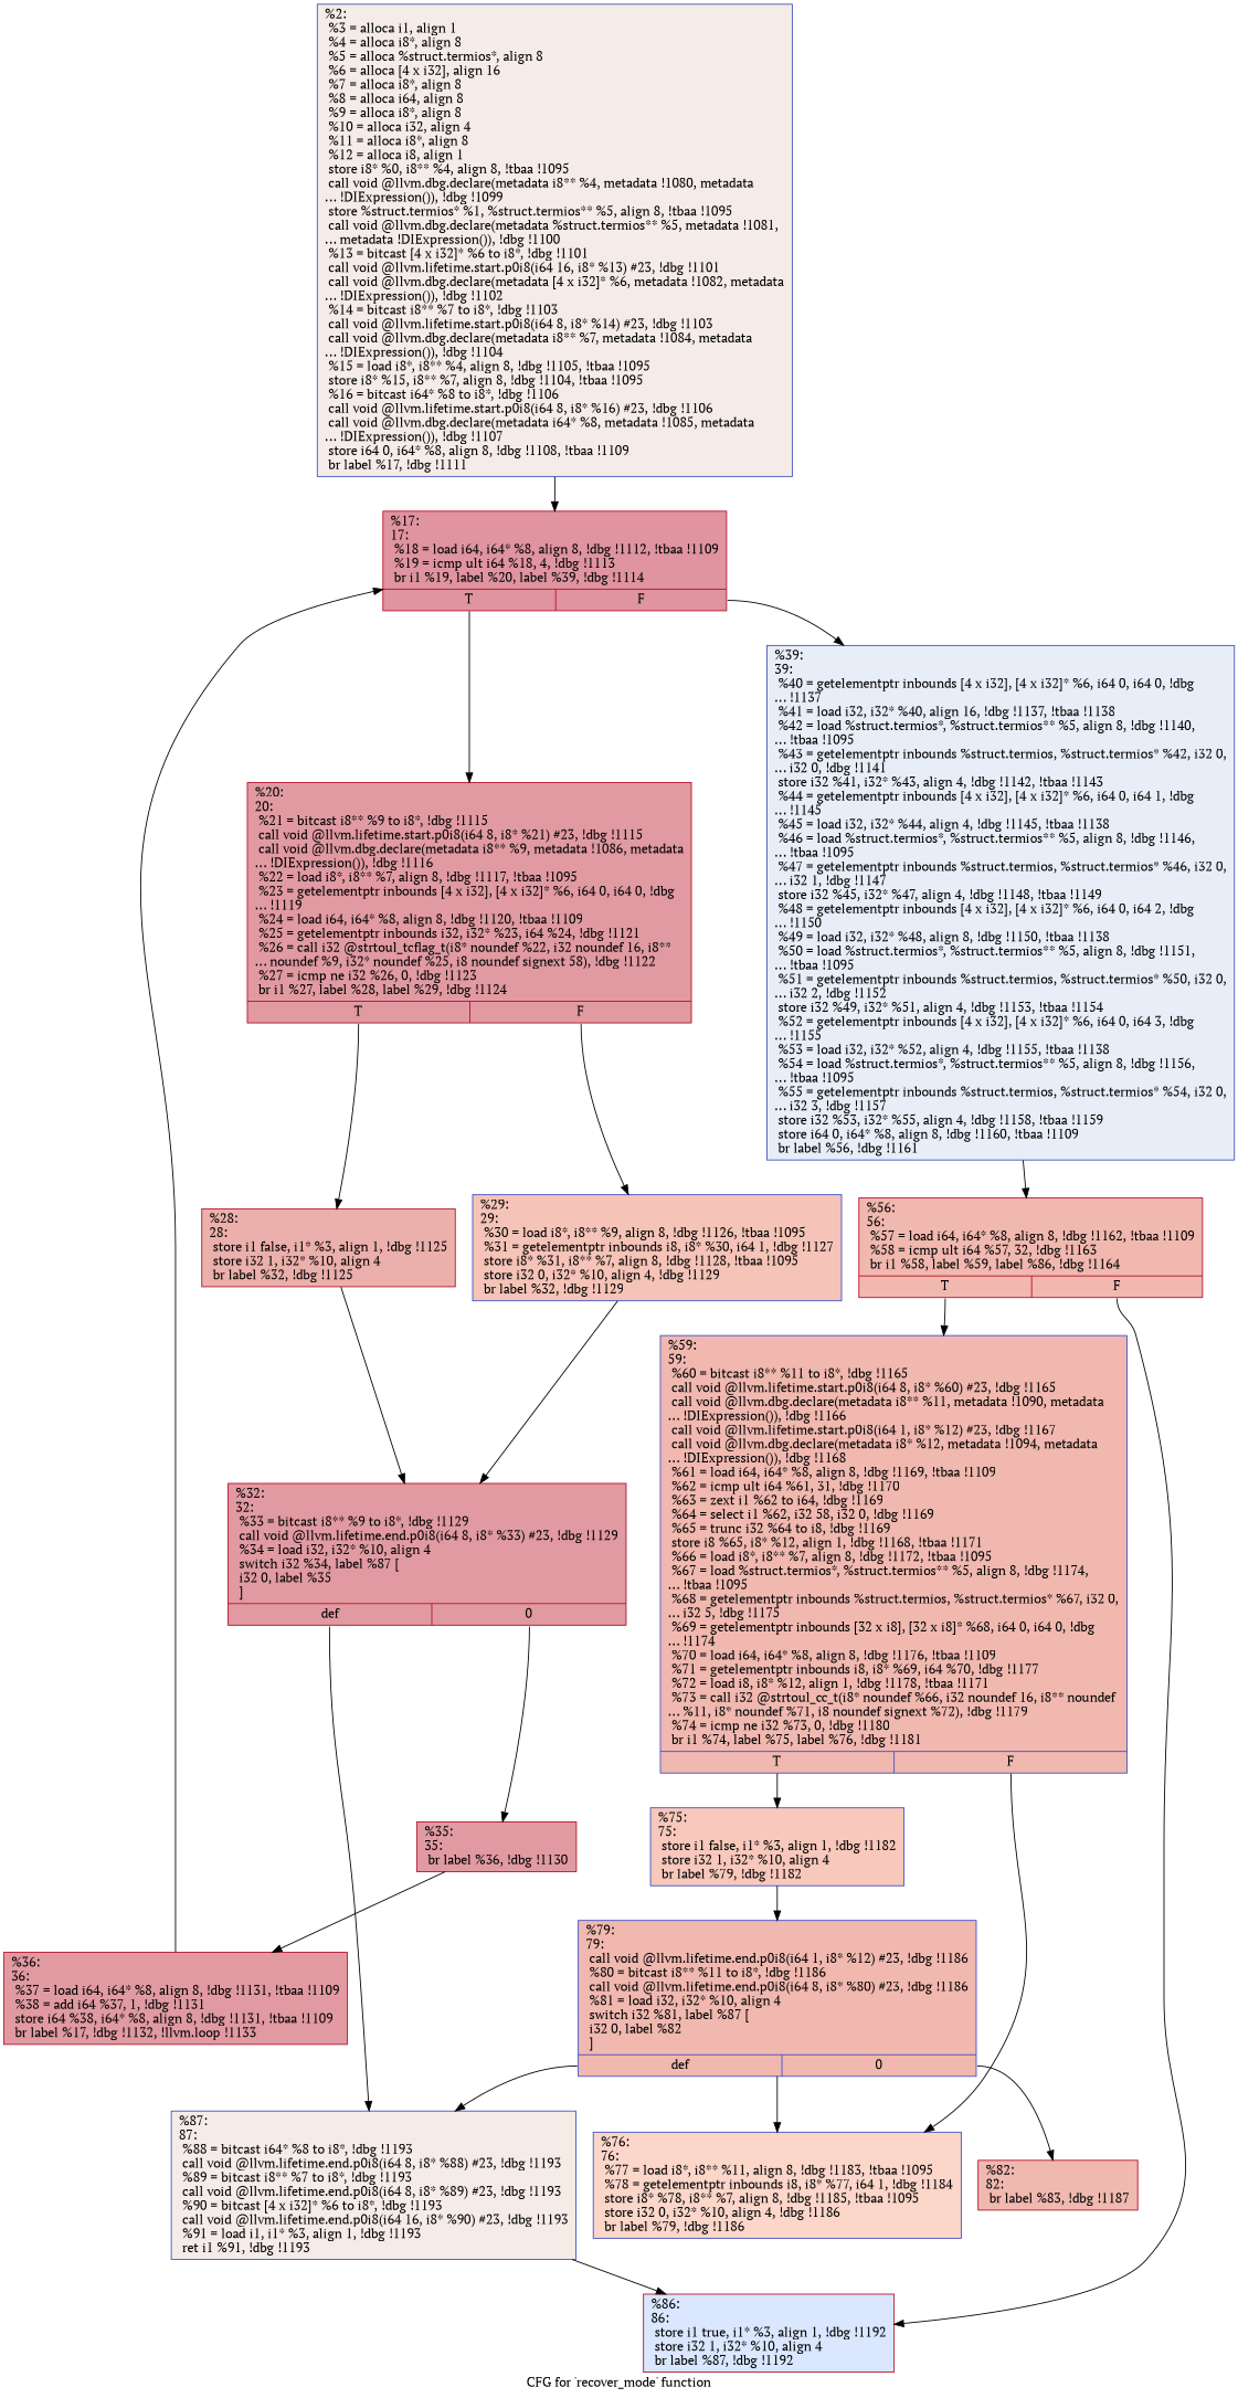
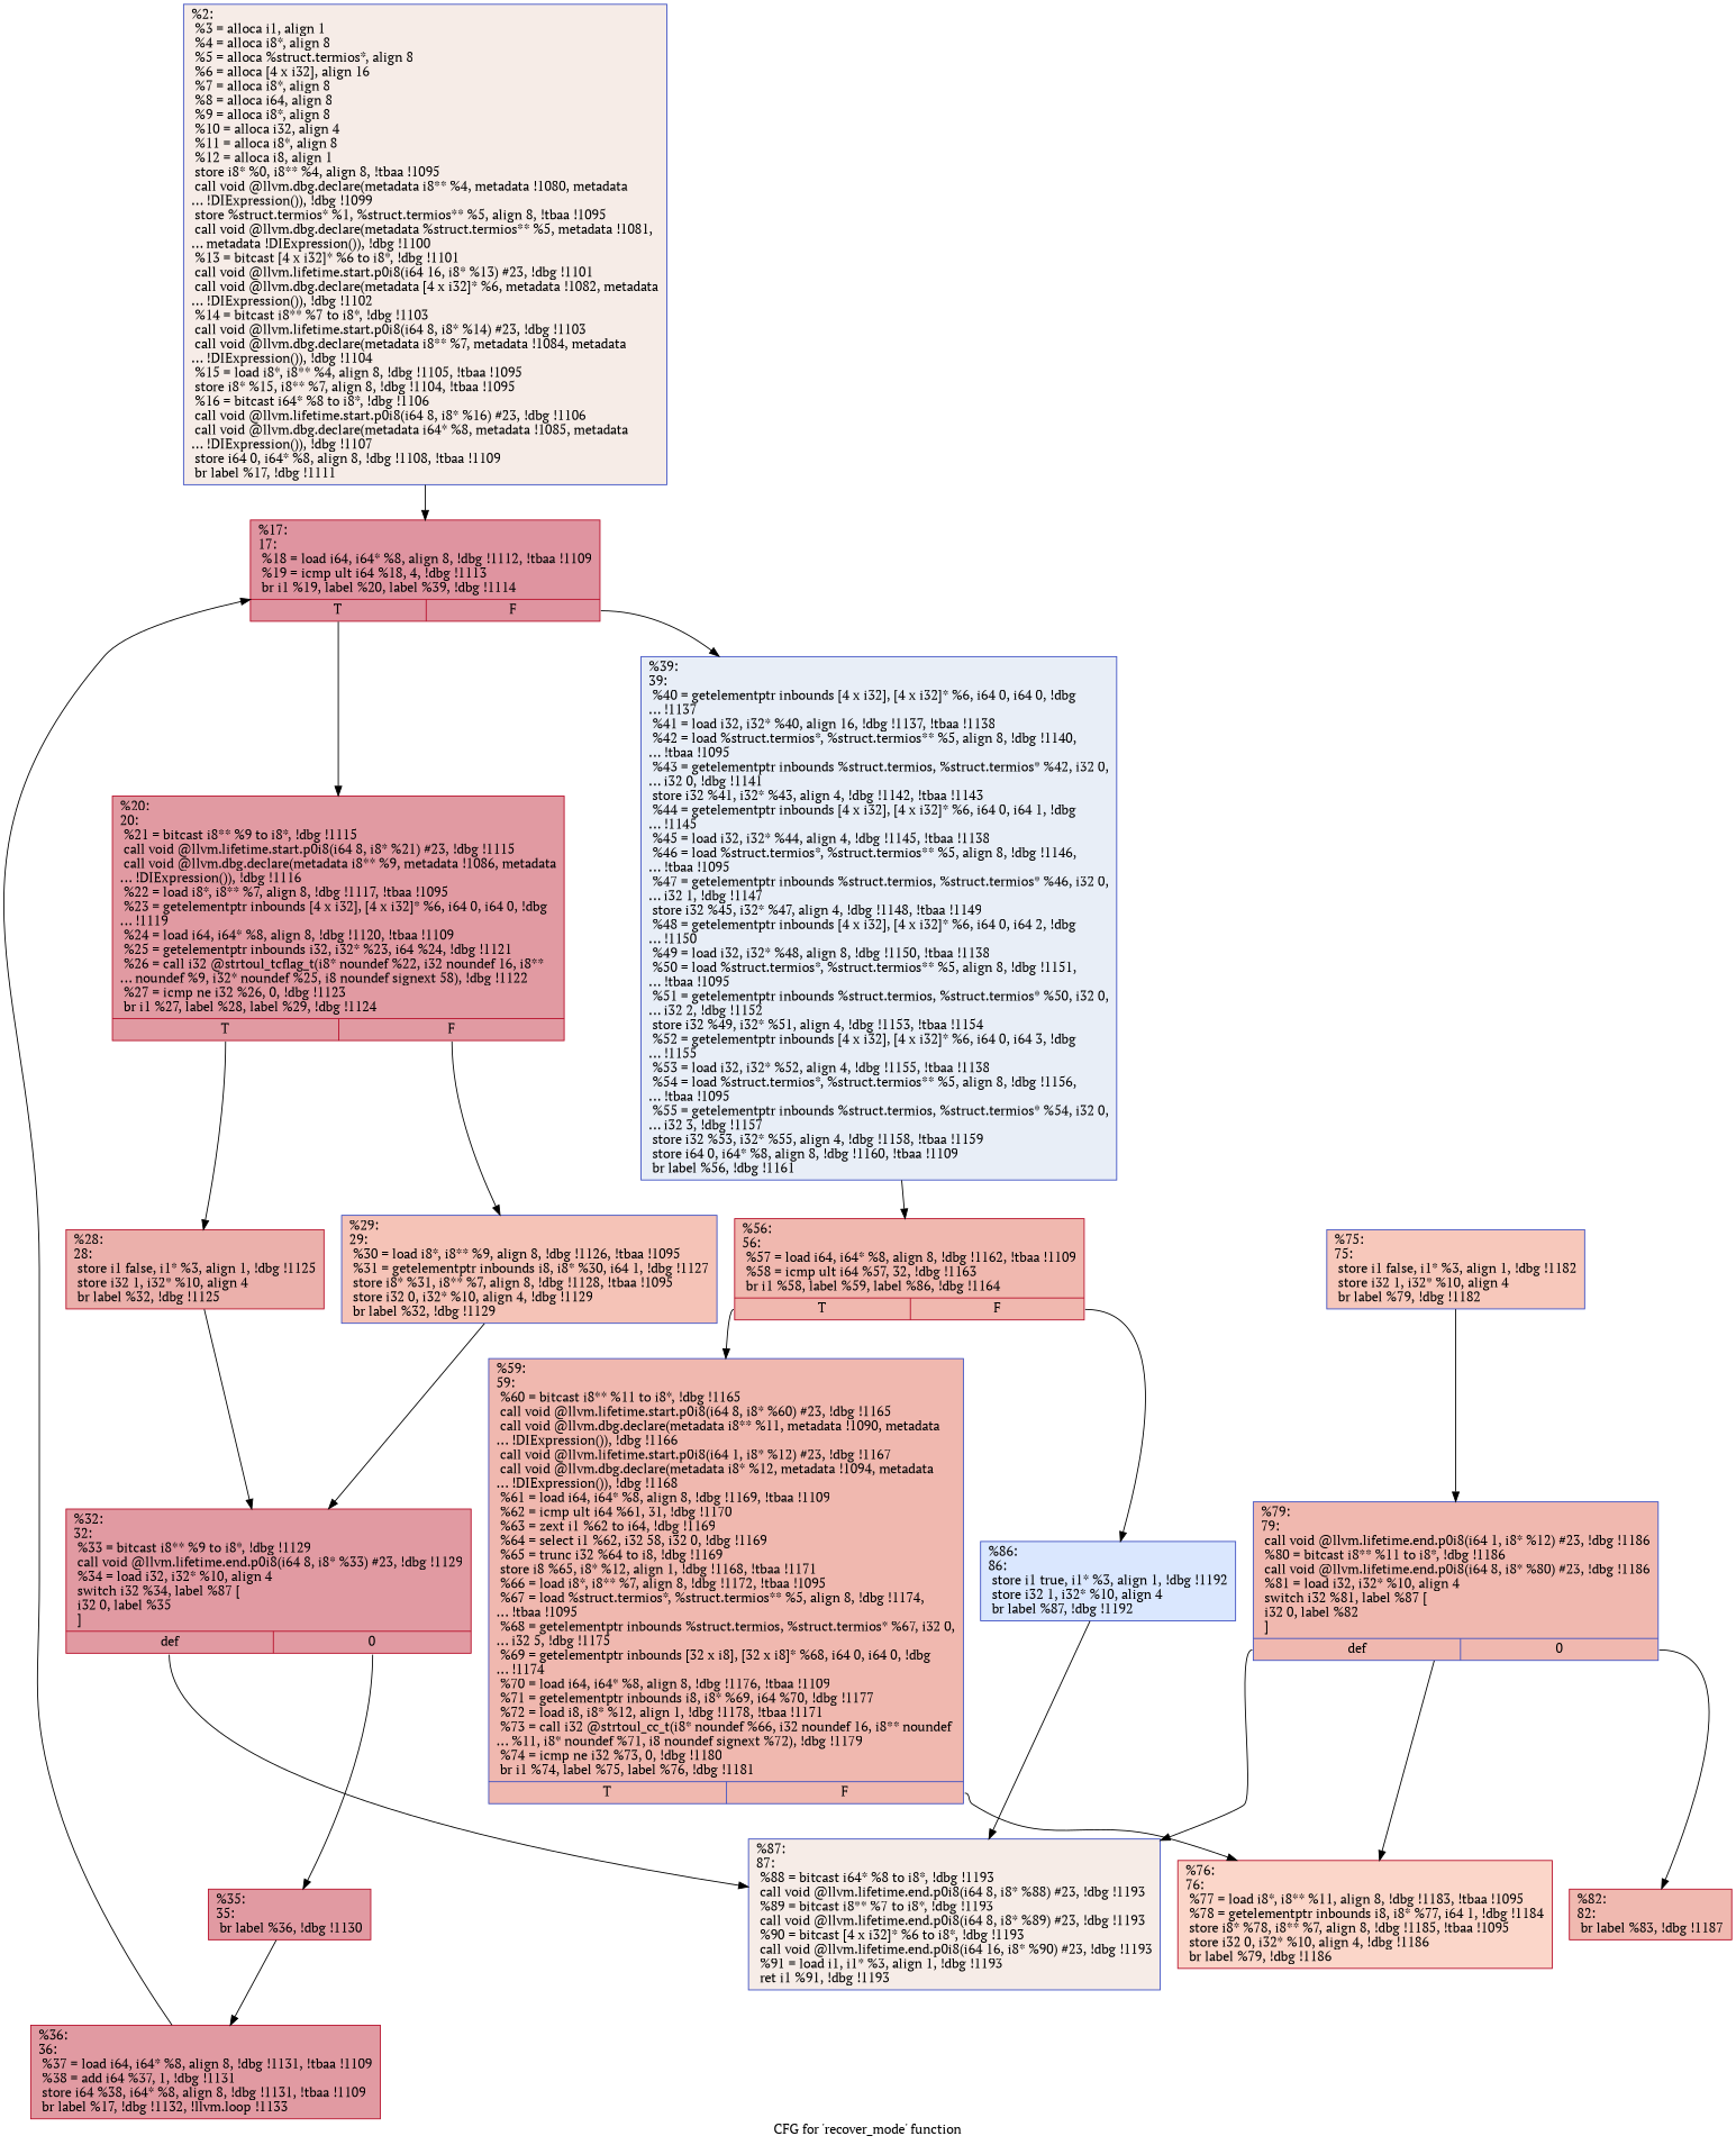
  digraph {
    fontname="PT Serif"
    label="CFG for 'recover_mode' function"
    node [color="#3d50c3ff" fillcolor="#bb1b2c70" fontname="PT Serif" shape=record style=filled]
    edge [fontname="PT Serif"]
    n1 [fillcolor="#ead5c970" label="{%2:\l  %3 = alloca i1, align 1\l  %4 = alloca i8*, align 8\l  %5 = alloca %struct.termios*, align 8\l  %6 = alloca [4 x i32], align 16\l  %7 = alloca i8*, align 8\l  %8 = alloca i64, align 8\l  %9 = alloca i8*, align 8\l  %10 = alloca i32, align 4\l  %11 = alloca i8*, align 8\l  %12 = alloca i8, align 1\l  store i8* %0, i8** %4, align 8, !tbaa !1095\l  call void @llvm.dbg.declare(metadata i8** %4, metadata !1080, metadata\l... !DIExpression()), !dbg !1099\l  store %struct.termios* %1, %struct.termios** %5, align 8, !tbaa !1095\l  call void @llvm.dbg.declare(metadata %struct.termios** %5, metadata !1081,\l... metadata !DIExpression()), !dbg !1100\l  %13 = bitcast [4 x i32]* %6 to i8*, !dbg !1101\l  call void @llvm.lifetime.start.p0i8(i64 16, i8* %13) #23, !dbg !1101\l  call void @llvm.dbg.declare(metadata [4 x i32]* %6, metadata !1082, metadata\l... !DIExpression()), !dbg !1102\l  %14 = bitcast i8** %7 to i8*, !dbg !1103\l  call void @llvm.lifetime.start.p0i8(i64 8, i8* %14) #23, !dbg !1103\l  call void @llvm.dbg.declare(metadata i8** %7, metadata !1084, metadata\l... !DIExpression()), !dbg !1104\l  %15 = load i8*, i8** %4, align 8, !dbg !1105, !tbaa !1095\l  store i8* %15, i8** %7, align 8, !dbg !1104, !tbaa !1095\l  %16 = bitcast i64* %8 to i8*, !dbg !1106\l  call void @llvm.lifetime.start.p0i8(i64 8, i8* %16) #23, !dbg !1106\l  call void @llvm.dbg.declare(metadata i64* %8, metadata !1085, metadata\l... !DIExpression()), !dbg !1107\l  store i64 0, i64* %8, align 8, !dbg !1108, !tbaa !1109\l  br label %17, !dbg !1111\l}"]
    n2 [color="#b70d28ff" fillcolor="#b70d2870" label="{%17:\l17:                                               \l  %18 = load i64, i64* %8, align 8, !dbg !1112, !tbaa !1109\l  %19 = icmp ult i64 %18, 4, !dbg !1113\l  br i1 %19, label %20, label %39, !dbg !1114\l|{<s0>T|<s1>F}}"]
    n3 [color="#b70d28ff" label="{%20:\l20:                                               \l  %21 = bitcast i8** %9 to i8*, !dbg !1115\l  call void @llvm.lifetime.start.p0i8(i64 8, i8* %21) #23, !dbg !1115\l  call void @llvm.dbg.declare(metadata i8** %9, metadata !1086, metadata\l... !DIExpression()), !dbg !1116\l  %22 = load i8*, i8** %7, align 8, !dbg !1117, !tbaa !1095\l  %23 = getelementptr inbounds [4 x i32], [4 x i32]* %6, i64 0, i64 0, !dbg\l... !1119\l  %24 = load i64, i64* %8, align 8, !dbg !1120, !tbaa !1109\l  %25 = getelementptr inbounds i32, i32* %23, i64 %24, !dbg !1121\l  %26 = call i32 @strtoul_tcflag_t(i8* noundef %22, i32 noundef 16, i8**\l... noundef %9, i32* noundef %25, i8 noundef signext 58), !dbg !1122\l  %27 = icmp ne i32 %26, 0, !dbg !1123\l  br i1 %27, label %28, label %29, !dbg !1124\l|{<s0>T|<s1>F}}"]
    n4 [fillcolor="#cbd8ee70" label="{%39:\l39:                                               \l  %40 = getelementptr inbounds [4 x i32], [4 x i32]* %6, i64 0, i64 0, !dbg\l... !1137\l  %41 = load i32, i32* %40, align 16, !dbg !1137, !tbaa !1138\l  %42 = load %struct.termios*, %struct.termios** %5, align 8, !dbg !1140,\l... !tbaa !1095\l  %43 = getelementptr inbounds %struct.termios, %struct.termios* %42, i32 0,\l... i32 0, !dbg !1141\l  store i32 %41, i32* %43, align 4, !dbg !1142, !tbaa !1143\l  %44 = getelementptr inbounds [4 x i32], [4 x i32]* %6, i64 0, i64 1, !dbg\l... !1145\l  %45 = load i32, i32* %44, align 4, !dbg !1145, !tbaa !1138\l  %46 = load %struct.termios*, %struct.termios** %5, align 8, !dbg !1146,\l... !tbaa !1095\l  %47 = getelementptr inbounds %struct.termios, %struct.termios* %46, i32 0,\l... i32 1, !dbg !1147\l  store i32 %45, i32* %47, align 4, !dbg !1148, !tbaa !1149\l  %48 = getelementptr inbounds [4 x i32], [4 x i32]* %6, i64 0, i64 2, !dbg\l... !1150\l  %49 = load i32, i32* %48, align 8, !dbg !1150, !tbaa !1138\l  %50 = load %struct.termios*, %struct.termios** %5, align 8, !dbg !1151,\l... !tbaa !1095\l  %51 = getelementptr inbounds %struct.termios, %struct.termios* %50, i32 0,\l... i32 2, !dbg !1152\l  store i32 %49, i32* %51, align 4, !dbg !1153, !tbaa !1154\l  %52 = getelementptr inbounds [4 x i32], [4 x i32]* %6, i64 0, i64 3, !dbg\l... !1155\l  %53 = load i32, i32* %52, align 4, !dbg !1155, !tbaa !1138\l  %54 = load %struct.termios*, %struct.termios** %5, align 8, !dbg !1156,\l... !tbaa !1095\l  %55 = getelementptr inbounds %struct.termios, %struct.termios* %54, i32 0,\l... i32 3, !dbg !1157\l  store i32 %53, i32* %55, align 4, !dbg !1158, !tbaa !1159\l  store i64 0, i64* %8, align 8, !dbg !1160, !tbaa !1109\l  br label %56, !dbg !1161\l}"]
    n5 [color="#b70d28ff" fillcolor="#d24b4070" label="{%28:\l28:                                               \l  store i1 false, i1* %3, align 1, !dbg !1125\l  store i32 1, i32* %10, align 4\l  br label %32, !dbg !1125\l}"]
    n6 [fillcolor="#e8765c70" label="{%29:\l29:                                               \l  %30 = load i8*, i8** %9, align 8, !dbg !1126, !tbaa !1095\l  %31 = getelementptr inbounds i8, i8* %30, i64 1, !dbg !1127\l  store i8* %31, i8** %7, align 8, !dbg !1128, !tbaa !1095\l  store i32 0, i32* %10, align 4, !dbg !1129\l  br label %32, !dbg !1129\l}"]
    n7 [color="#b70d28ff" fillcolor="#dc5d4a70" label="{%56:\l56:                                               \l  %57 = load i64, i64* %8, align 8, !dbg !1162, !tbaa !1109\l  %58 = icmp ult i64 %57, 32, !dbg !1163\l  br i1 %58, label %59, label %86, !dbg !1164\l|{<s0>T|<s1>F}}"]
    n8 [color="#b70d28ff" label="{%32:\l32:                                               \l  %33 = bitcast i8** %9 to i8*, !dbg !1129\l  call void @llvm.lifetime.end.p0i8(i64 8, i8* %33) #23, !dbg !1129\l  %34 = load i32, i32* %10, align 4\l  switch i32 %34, label %87 [\l    i32 0, label %35\l  ]\l|{<s0>def|<s1>0}}"]
    n9 [fillcolor="#dc5d4a70" label="{%59:\l59:                                               \l  %60 = bitcast i8** %11 to i8*, !dbg !1165\l  call void @llvm.lifetime.start.p0i8(i64 8, i8* %60) #23, !dbg !1165\l  call void @llvm.dbg.declare(metadata i8** %11, metadata !1090, metadata\l... !DIExpression()), !dbg !1166\l  call void @llvm.lifetime.start.p0i8(i64 1, i8* %12) #23, !dbg !1167\l  call void @llvm.dbg.declare(metadata i8* %12, metadata !1094, metadata\l... !DIExpression()), !dbg !1168\l  %61 = load i64, i64* %8, align 8, !dbg !1169, !tbaa !1109\l  %62 = icmp ult i64 %61, 31, !dbg !1170\l  %63 = zext i1 %62 to i64, !dbg !1169\l  %64 = select i1 %62, i32 58, i32 0, !dbg !1169\l  %65 = trunc i32 %64 to i8, !dbg !1169\l  store i8 %65, i8* %12, align 1, !dbg !1168, !tbaa !1171\l  %66 = load i8*, i8** %7, align 8, !dbg !1172, !tbaa !1095\l  %67 = load %struct.termios*, %struct.termios** %5, align 8, !dbg !1174,\l... !tbaa !1095\l  %68 = getelementptr inbounds %struct.termios, %struct.termios* %67, i32 0,\l... i32 5, !dbg !1175\l  %69 = getelementptr inbounds [32 x i8], [32 x i8]* %68, i64 0, i64 0, !dbg\l... !1174\l  %70 = load i64, i64* %8, align 8, !dbg !1176, !tbaa !1109\l  %71 = getelementptr inbounds i8, i8* %69, i64 %70, !dbg !1177\l  %72 = load i8, i8* %12, align 1, !dbg !1178, !tbaa !1171\l  %73 = call i32 @strtoul_cc_t(i8* noundef %66, i32 noundef 16, i8** noundef\l... %11, i8* noundef %71, i8 noundef signext %72), !dbg !1179\l  %74 = icmp ne i32 %73, 0, !dbg !1180\l  br i1 %74, label %75, label %76, !dbg !1181\l|{<s0>T|<s1>F}}"]
-   n10 [color="#b70d28ff" fillcolor="#abc8fd70" label="{%86:\l86:                                               \l  store i1 true, i1* %3, align 1, !dbg !1192\l  store i32 1, i32* %10, align 4\l  br label %87, !dbg !1192\l}"]
+   n10 [fillcolor="#abc8fd70" label="{%86:\l86:                                               \l  store i1 true, i1* %3, align 1, !dbg !1192\l  store i32 1, i32* %10, align 4\l  br label %87, !dbg !1192\l}"]
    n11 [fillcolor="#ead5c970" label="{%87:\l87:                                               \l  %88 = bitcast i64* %8 to i8*, !dbg !1193\l  call void @llvm.lifetime.end.p0i8(i64 8, i8* %88) #23, !dbg !1193\l  %89 = bitcast i8** %7 to i8*, !dbg !1193\l  call void @llvm.lifetime.end.p0i8(i64 8, i8* %89) #23, !dbg !1193\l  %90 = bitcast [4 x i32]* %6 to i8*, !dbg !1193\l  call void @llvm.lifetime.end.p0i8(i64 16, i8* %90) #23, !dbg !1193\l  %91 = load i1, i1* %3, align 1, !dbg !1193\l  ret i1 %91, !dbg !1193\l}"]
    n12 [color="#b70d28ff" label="{%35:\l35:                                               \l  br label %36, !dbg !1130\l}"]
    n13 [color="#b70d28ff" label="{%36:\l36:                                               \l  %37 = load i64, i64* %8, align 8, !dbg !1131, !tbaa !1109\l  %38 = add i64 %37, 1, !dbg !1131\l  store i64 %38, i64* %8, align 8, !dbg !1131, !tbaa !1109\l  br label %17, !dbg !1132, !llvm.loop !1133\l}"]
    n14 [fillcolor="#ed836670" label="{%75:\l75:                                               \l  store i1 false, i1* %3, align 1, !dbg !1182\l  store i32 1, i32* %10, align 4\l  br label %79, !dbg !1182\l}"]
-   n15 [fillcolor="#f6a38570" label="{%76:\l76:                                               \l  %77 = load i8*, i8** %11, align 8, !dbg !1183, !tbaa !1095\l  %78 = getelementptr inbounds i8, i8* %77, i64 1, !dbg !1184\l  store i8* %78, i8** %7, align 8, !dbg !1185, !tbaa !1095\l  store i32 0, i32* %10, align 4, !dbg !1186\l  br label %79, !dbg !1186\l}"]
+   n15 [color="#b70d28ff" fillcolor="#f6a38570" label="{%76:\l76:                                               \l  %77 = load i8*, i8** %11, align 8, !dbg !1183, !tbaa !1095\l  %78 = getelementptr inbounds i8, i8* %77, i64 1, !dbg !1184\l  store i8* %78, i8** %7, align 8, !dbg !1185, !tbaa !1095\l  store i32 0, i32* %10, align 4, !dbg !1186\l  br label %79, !dbg !1186\l}"]
    n16 [fillcolor="#dc5d4a70" label="{%79:\l79:                                               \l  call void @llvm.lifetime.end.p0i8(i64 1, i8* %12) #23, !dbg !1186\l  %80 = bitcast i8** %11 to i8*, !dbg !1186\l  call void @llvm.lifetime.end.p0i8(i64 8, i8* %80) #23, !dbg !1186\l  %81 = load i32, i32* %10, align 4\l  switch i32 %81, label %87 [\l    i32 0, label %82\l  ]\l|{<s0>def|<s1>0}}"]
    n17 [color="#b70d28ff" fillcolor="#de614d70" label="{%82:\l82:                                               \l  br label %83, !dbg !1187\l}"]
    n1 -> n2
    n2 -> n3 [tailport=s0]
    n2 -> n4 [tailport=s1]
    n3 -> n5 [tailport=s0]
    n3 -> n6 [tailport=s1]
    n4 -> n7
    n5 -> n8
    n6 -> n8
    n7 -> n9 [tailport=s0]
    n7 -> n10 [tailport=s1]
    n8 -> n11 [tailport=s0]
    n8 -> n12 [tailport=s1]
-   n9 -> n14 [tailport=s0]
    n9 -> n15 [tailport=s1]
-   n11 -> n10
+   n10 -> n11
    n12 -> n13
    n13 -> n2
    n14 -> n16
    n16 -> n11 [tailport=s0]
    n16 -> n15
    n16 -> n17 [tailport=s1]
  }
